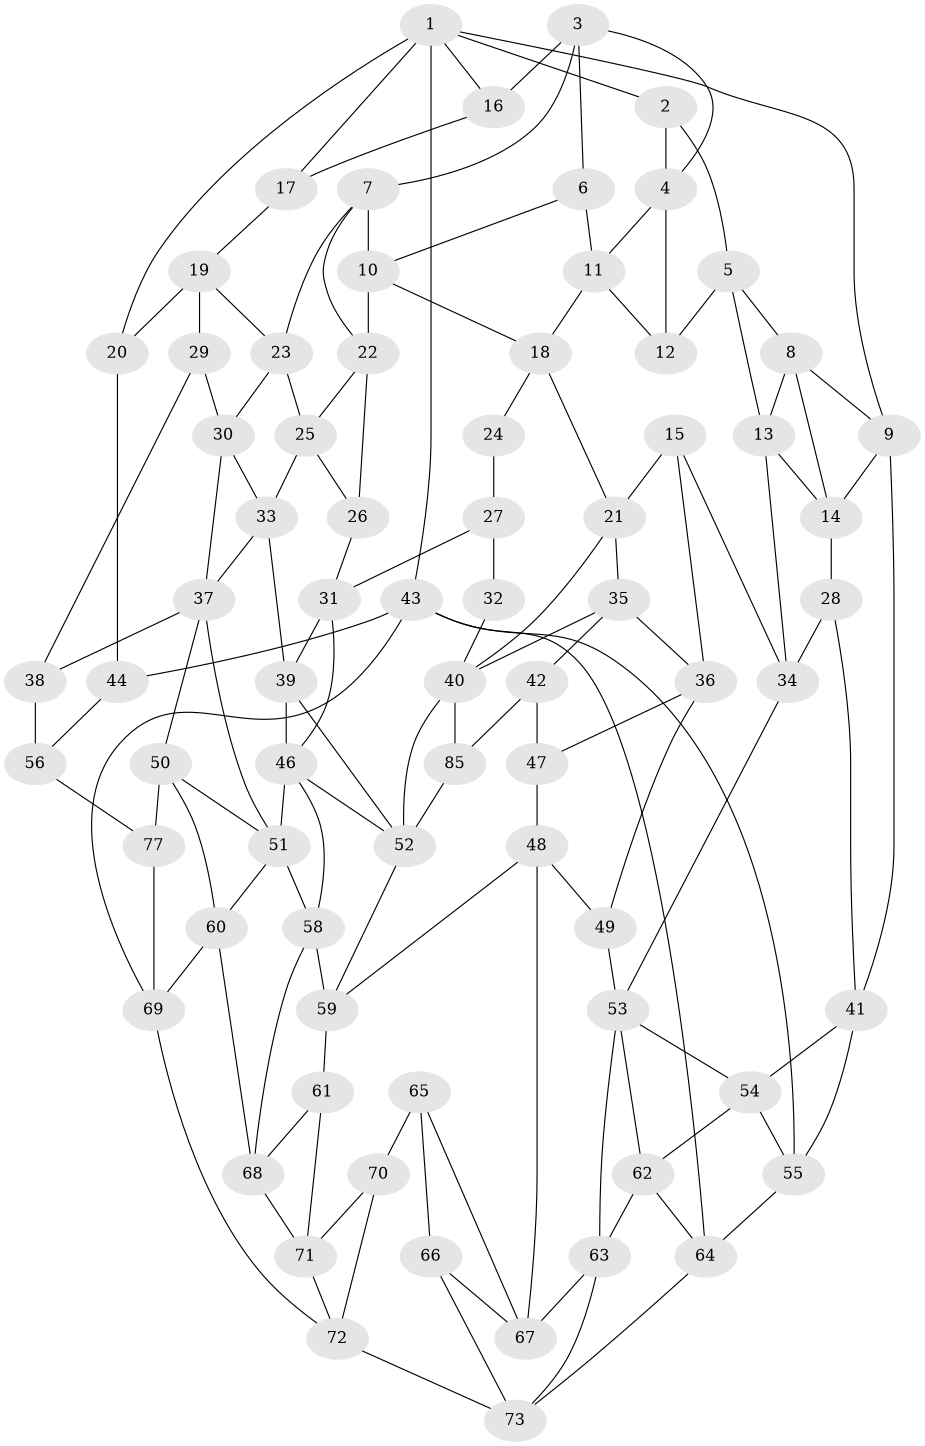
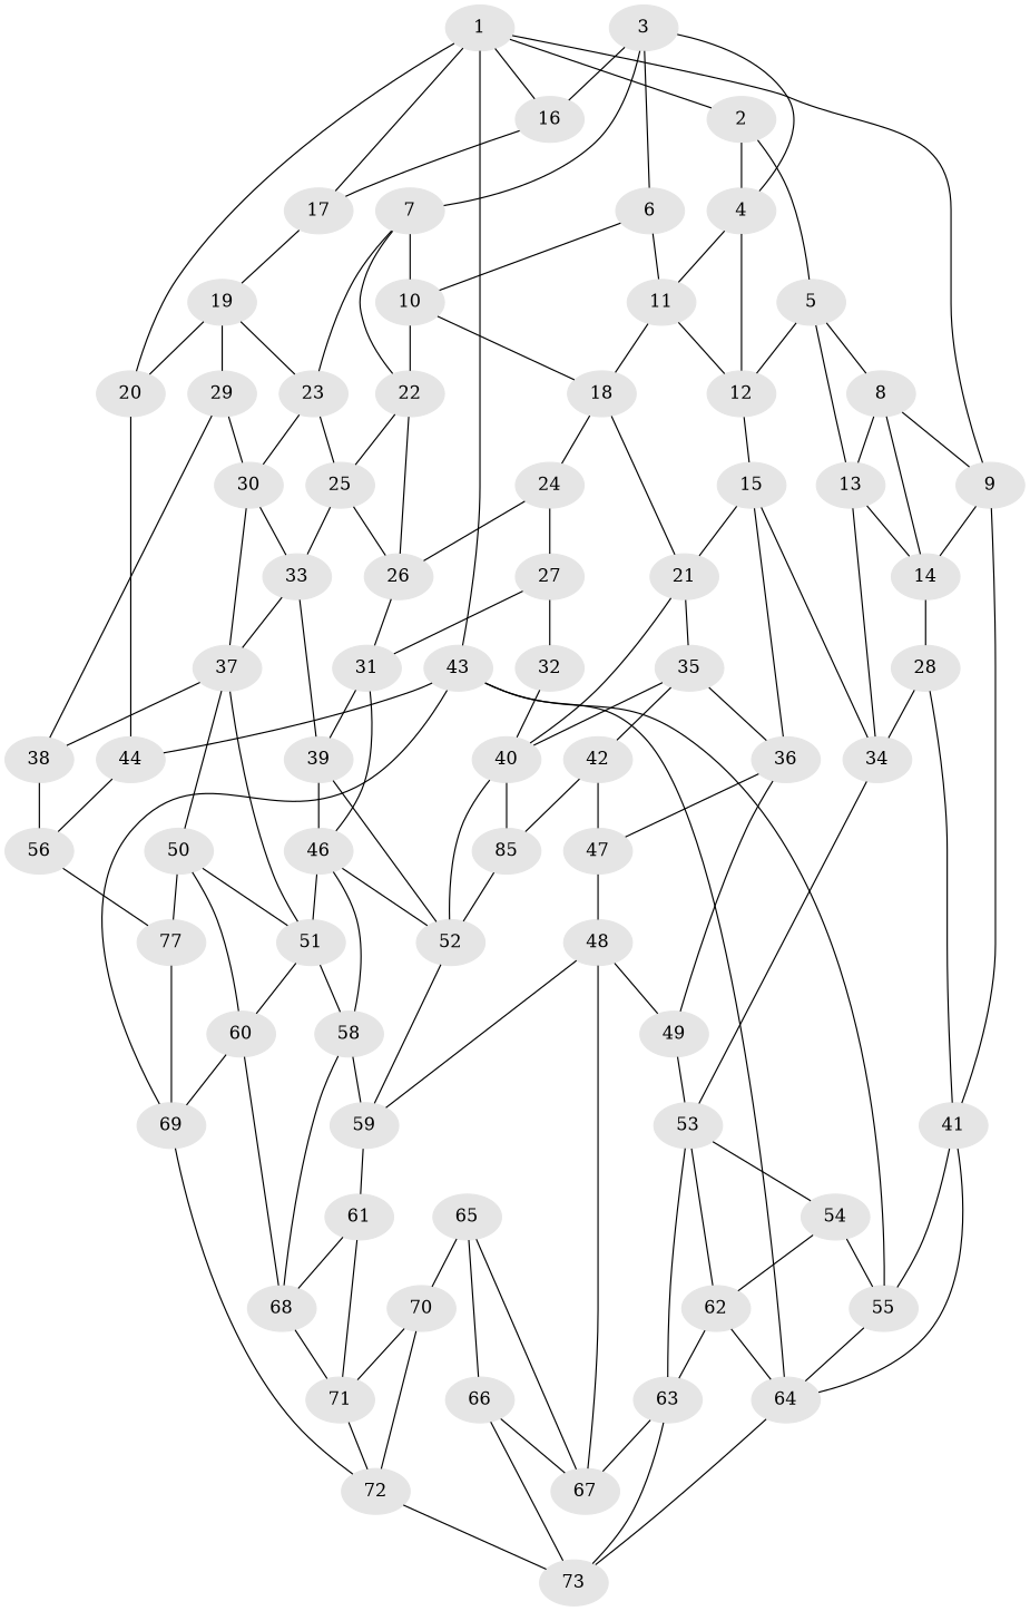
  graph {
    node [color=gray90 style=filled]
    edge [weight=1.0]
    1
    2
    9
    16
    17
    20
    43
    4
    5
    14
    41
    19
    44
    55
    64
    69
    11
    12
    8
    13
    3
    6
    7
    10
    22
    23
    18
    15
    34
    25
    26
    30
    28
    54
    21
    24
    36
    53
    35
    40
    47
    49
    29
    27
    38
    56
    32
    42
    33
    31
    37
    39
    46
    51
    50
    52
    n57 [label=85]
    62
    63
    48
    58
    60
    n63 [label=77]
    59
    73
    72
    68
    67
    61
    71
    65
    66
    70
    1 -- 2
    1 -- 9
    1 -- 16
    1 -- 17
    1 -- 20
    1 -- 43 [weight=2.0]
    2 -- 4
    2 -- 5
    9 -- 14
    9 -- 41
    16 -- 17
    17 -- 19
    20 -- 44
    43 -- 44
    43 -- 55
    43 -- 64
    43 -- 69
    4 -- 11
    4 -- 12
    5 -- 12
    5 -- 8
    5 -- 13
    14 -- 28
    41 -- 55
-   41 -- 54
+   41 -- 64
    19 -- 20
    19 -- 23
    19 -- 29
    44 -- 56 [weight=2.0]
    55 -- 64
    64 -- 73
    69 -- 72
    11 -- 12
    11 -- 18
+   12 -- 15
    8 -- 9
    8 -- 14
    8 -- 13
    13 -- 14
    13 -- 34
    3 -- 16
    3 -- 4
    3 -- 6
    3 -- 7
    6 -- 11
    6 -- 10
    7 -- 10
    7 -- 22
    7 -- 23
    10 -- 22
    10 -- 18
    22 -- 25
    22 -- 26
    23 -- 25
    23 -- 30
    18 -- 21
    18 -- 24
    15 -- 34
    15 -- 21
    15 -- 36
    34 -- 53
    25 -- 26
    25 -- 33
    26 -- 31
    30 -- 33
    30 -- 37
    28 -- 41
    28 -- 34
    54 -- 55
    54 -- 62
    21 -- 35
    21 -- 40
+   24 -- 26
    24 -- 27 [weight=2.0]
    36 -- 47
    36 -- 49
    53 -- 54
    53 -- 62
    53 -- 63
    35 -- 36
    35 -- 40
    35 -- 42
    40 -- 52
    40 -- n57
    47 -- 48
    49 -- 53 [weight=2.0]
    29 -- 30
    29 -- 38
    27 -- 32
    27 -- 31
    38 -- 56
    56 -- n63
    32 -- 40
    42 -- 47 [weight=2.0]
    42 -- n57
    33 -- 37
    33 -- 39
    31 -- 39
    31 -- 46
    37 -- 38
    37 -- 51
    37 -- 50
    39 -- 46
    39 -- 52
    46 -- 51
    46 -- 52
    46 -- 58
    51 -- 58
    51 -- 60
    50 -- 51
    50 -- 60
    50 -- n63
    52 -- 59
    n57 -- 52 [weight=2.0]
    62 -- 64
    62 -- 63
    63 -- 73
    63 -- 67
    48 -- 49
    48 -- 59
    48 -- 67
    58 -- 59
    58 -- 68
    60 -- 69
    60 -- 68
    n63 -- 69
    59 -- 61
    72 -- 73
    68 -- 71
    61 -- 68
    61 -- 71
    71 -- 72
    65 -- 67
    65 -- 66
    65 -- 70 [weight=2.0]
    66 -- 73
    66 -- 67
    70 -- 72
    70 -- 71
  }
